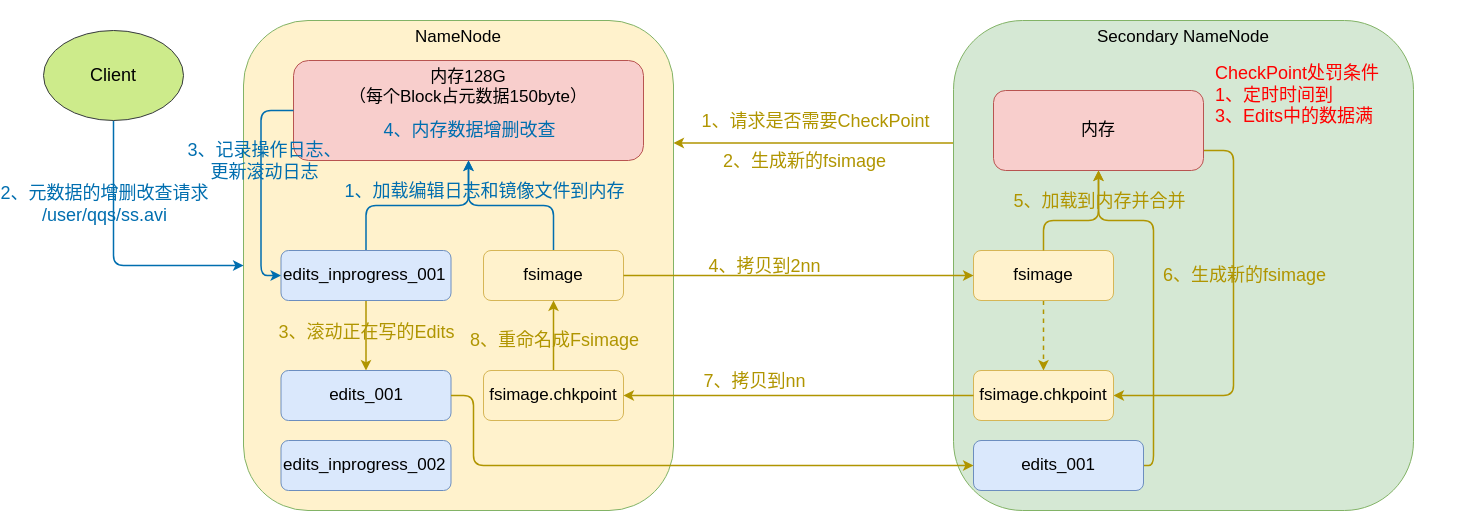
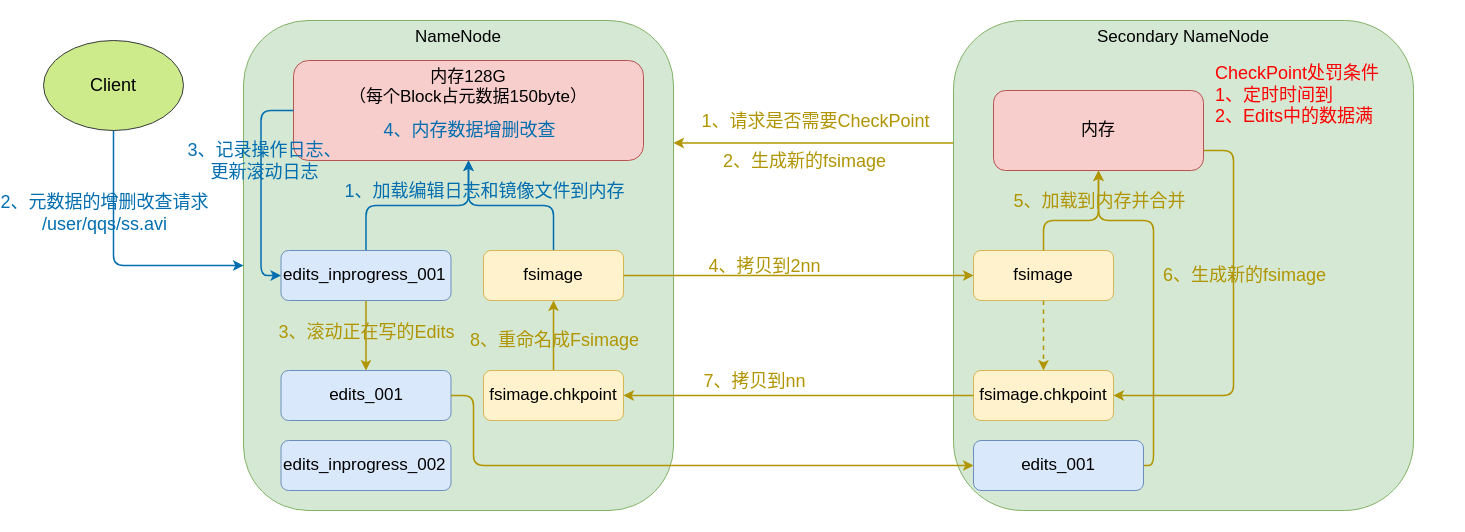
  <mxCell id="0" />
  <mxCell id="1" parent="0" />
- <mxCell id="2" value="NameNode" style="rounded=1;whiteSpace=wrap;html=1;fillColor=#fff2cc;strokeColor=#82b366;fontSize=17;align=center;verticalAlign=top;spacingLeft=0;" vertex="1" parent="1"><mxGeometry x="220" y="20" width="430" height="490" as="geometry" /></mxCell>
+ <mxCell id="2" value="NameNode" style="rounded=1;whiteSpace=wrap;html=1;fillColor=#d5e8d4;strokeColor=#82b366;fontSize=17;align=center;verticalAlign=top;spacingLeft=0;" vertex="1" parent="1"><mxGeometry x="220" y="20" width="430" height="490" as="geometry" /></mxCell>
  <mxCell id="3" value="内存128G&lt;br&gt;（每个Block占元数据150byte）" style="rounded=1;whiteSpace=wrap;html=1;fillColor=#f8cecc;strokeColor=#b85450;fontSize=17;align=center;verticalAlign=top;" vertex="1" parent="1"><mxGeometry x="270" y="60" width="350" height="100" as="geometry" /></mxCell>
  <mxCell id="4" style="edgeStyle=orthogonalEdgeStyle;rounded=1;orthogonalLoop=1;jettySize=auto;html=1;exitX=0.5;exitY=1;exitDx=0;exitDy=0;strokeWidth=1.5;fontSize=18;startArrow=none;startFill=0;endArrow=classic;endFill=1;fillColor=#e3c800;strokeColor=#B09500;" edge="1" parent="1" source="7" target="8"><mxGeometry relative="1" as="geometry" /></mxCell>
  <mxCell id="5" value="3、滚动正在写的Edits" style="edgeLabel;html=1;align=center;verticalAlign=middle;resizable=0;points=[];fontSize=18;fontColor=#B09500;labelBackgroundColor=none;" vertex="1" connectable="0" parent="4"><mxGeometry x="-0.325" y="-2" relative="1" as="geometry"><mxPoint x="2" y="7" as="offset" /></mxGeometry></mxCell>
  <mxCell id="6" style="edgeStyle=orthogonalEdgeStyle;rounded=1;orthogonalLoop=1;jettySize=auto;html=1;exitX=0.5;exitY=0;exitDx=0;exitDy=0;entryX=0.5;entryY=1;entryDx=0;entryDy=0;strokeWidth=1.5;fontSize=18;startArrow=none;startFill=0;endArrow=classic;endFill=1;fillColor=#1ba1e2;strokeColor=#006EAF;" edge="1" parent="1" source="7" target="3"><mxGeometry relative="1" as="geometry" /></mxCell>
  <mxCell id="7" value="edits_inprogress_001" style="rounded=1;whiteSpace=wrap;html=1;fillColor=#dae8fc;strokeColor=#6c8ebf;fontSize=17;align=left;verticalAlign=middle;" vertex="1" parent="1"><mxGeometry x="257.5" y="250" width="170" height="50" as="geometry" /></mxCell>
  <mxCell id="8" value="edits_001" style="rounded=1;whiteSpace=wrap;html=1;fillColor=#dae8fc;strokeColor=#6c8ebf;fontSize=17;align=center;verticalAlign=middle;" vertex="1" parent="1"><mxGeometry x="257.5" y="370" width="170" height="50" as="geometry" /></mxCell>
  <mxCell id="9" value="edits_inprogress_002" style="rounded=1;whiteSpace=wrap;html=1;fillColor=#dae8fc;strokeColor=#6c8ebf;fontSize=17;align=left;verticalAlign=middle;" vertex="1" parent="1"><mxGeometry x="257.5" y="440" width="170" height="50" as="geometry" /></mxCell>
  <mxCell id="10" style="edgeStyle=orthogonalEdgeStyle;rounded=1;orthogonalLoop=1;jettySize=auto;html=1;exitX=0.5;exitY=0;exitDx=0;exitDy=0;entryX=0.5;entryY=1;entryDx=0;entryDy=0;strokeWidth=1.5;fontSize=18;startArrow=none;startFill=0;endArrow=classic;endFill=1;fillColor=#1ba1e2;strokeColor=#006EAF;" edge="1" parent="1" source="12" target="3"><mxGeometry relative="1" as="geometry" /></mxCell>
  <mxCell id="11" value="1、加载编辑日志和镜像文件到内存" style="edgeLabel;html=1;align=center;verticalAlign=middle;resizable=0;points=[];fontSize=18;labelBackgroundColor=none;fontColor=#006EAF;" vertex="1" connectable="0" parent="10"><mxGeometry x="0.639" y="-1" relative="1" as="geometry"><mxPoint x="14" y="-2" as="offset" /></mxGeometry></mxCell>
  <mxCell id="12" value="fsimage" style="rounded=1;whiteSpace=wrap;html=1;fillColor=#fff2cc;strokeColor=#d6b656;fontSize=17;align=center;verticalAlign=middle;" vertex="1" parent="1"><mxGeometry x="460" y="250" width="140" height="50" as="geometry" /></mxCell>
  <mxCell id="13" style="edgeStyle=orthogonalEdgeStyle;rounded=1;orthogonalLoop=1;jettySize=auto;html=1;exitX=0.5;exitY=0;exitDx=0;exitDy=0;entryX=0.5;entryY=1;entryDx=0;entryDy=0;strokeWidth=1.5;fontSize=18;startArrow=none;startFill=0;endArrow=classic;endFill=1;fillColor=#e3c800;strokeColor=#B09500;" edge="1" parent="1" source="15" target="12"><mxGeometry relative="1" as="geometry" /></mxCell>
  <mxCell id="14" value="8、重命名成Fsimage" style="edgeLabel;html=1;align=center;verticalAlign=middle;resizable=0;points=[];fontSize=18;fontColor=#B09500;labelBackgroundColor=none;" vertex="1" connectable="0" parent="13"><mxGeometry x="0.246" relative="1" as="geometry"><mxPoint y="13" as="offset" /></mxGeometry></mxCell>
  <mxCell id="15" value="fsimage.chkpoint" style="rounded=1;whiteSpace=wrap;html=1;fillColor=#fff2cc;strokeColor=#d6b656;fontSize=17;align=center;verticalAlign=middle;" vertex="1" parent="1"><mxGeometry x="460" y="370" width="140" height="50" as="geometry" /></mxCell>
  <mxCell id="16" style="edgeStyle=orthogonalEdgeStyle;rounded=1;orthogonalLoop=1;jettySize=auto;html=1;exitX=0;exitY=0.25;exitDx=0;exitDy=0;entryX=1;entryY=0.25;entryDx=0;entryDy=0;strokeWidth=1.5;fontSize=18;startArrow=none;startFill=0;endArrow=classic;endFill=1;fillColor=#e3c800;strokeColor=#B09500;" edge="1" parent="1" source="18" target="2"><mxGeometry relative="1" as="geometry" /></mxCell>
  <mxCell id="17" value="1、请求是否需要CheckPoint" style="edgeLabel;html=1;align=center;verticalAlign=middle;resizable=0;points=[];fontSize=18;fontColor=#B09500;labelBackgroundColor=none;" vertex="1" connectable="0" parent="16"><mxGeometry x="-0.114" y="-3" relative="1" as="geometry"><mxPoint x="-15" y="-19" as="offset" /></mxGeometry></mxCell>
  <mxCell id="18" value="Secondary NameNode" style="rounded=1;whiteSpace=wrap;html=1;fillColor=#d5e8d4;strokeColor=#82b366;fontSize=17;align=center;verticalAlign=top;spacingLeft=0;" vertex="1" parent="1"><mxGeometry x="930" y="20" width="460" height="490" as="geometry" /></mxCell>
  <mxCell id="19" style="edgeStyle=orthogonalEdgeStyle;rounded=1;orthogonalLoop=1;jettySize=auto;html=1;exitX=1;exitY=0.75;exitDx=0;exitDy=0;entryX=1;entryY=0.5;entryDx=0;entryDy=0;strokeWidth=1.5;fontSize=18;startArrow=none;startFill=0;endArrow=classic;endFill=1;fillColor=#e3c800;strokeColor=#B09500;" edge="1" parent="1" source="21" target="28"><mxGeometry relative="1" as="geometry"><Array as="points"><mxPoint x="1210" y="150" /><mxPoint x="1210" y="395" /></Array></mxGeometry></mxCell>
  <mxCell id="20" value="6、生成新的fsimage" style="edgeLabel;html=1;align=center;verticalAlign=middle;resizable=0;points=[];fontSize=18;fontColor=#B09500;labelBackgroundColor=none;" vertex="1" connectable="0" parent="19"><mxGeometry x="-0.289" y="-3" relative="1" as="geometry"><mxPoint x="13" y="14" as="offset" /></mxGeometry></mxCell>
  <mxCell id="21" value="内存" style="rounded=1;whiteSpace=wrap;html=1;fillColor=#f8cecc;strokeColor=#b85450;fontSize=17;align=center;verticalAlign=middle;" vertex="1" parent="1"><mxGeometry x="970" y="90" width="210" height="80" as="geometry" /></mxCell>
  <mxCell id="22" style="edgeStyle=orthogonalEdgeStyle;rounded=1;orthogonalLoop=1;jettySize=auto;html=1;exitX=1;exitY=0.5;exitDx=0;exitDy=0;entryX=0.5;entryY=1;entryDx=0;entryDy=0;strokeWidth=1.5;fontSize=18;startArrow=none;startFill=0;endArrow=classic;endFill=1;fillColor=#e3c800;strokeColor=#B09500;" edge="1" parent="1" source="23" target="21"><mxGeometry relative="1" as="geometry"><Array as="points"><mxPoint x="1130" y="465" /><mxPoint x="1130" y="220" /><mxPoint x="1075" y="220" /></Array></mxGeometry></mxCell>
  <mxCell id="23" value="edits_001" style="rounded=1;whiteSpace=wrap;html=1;fillColor=#dae8fc;strokeColor=#6c8ebf;fontSize=17;align=center;verticalAlign=middle;" vertex="1" parent="1"><mxGeometry x="950" y="440" width="170" height="50" as="geometry" /></mxCell>
  <mxCell id="24" style="edgeStyle=orthogonalEdgeStyle;rounded=1;orthogonalLoop=1;jettySize=auto;html=1;exitX=0.5;exitY=1;exitDx=0;exitDy=0;entryX=0.5;entryY=0;entryDx=0;entryDy=0;strokeWidth=1.5;fontSize=18;startArrow=none;startFill=0;endArrow=classic;endFill=1;dashed=1;fillColor=#e3c800;strokeColor=#B09500;" edge="1" parent="1" source="25" target="28"><mxGeometry relative="1" as="geometry" /></mxCell>
  <mxCell id="25" value="fsimage" style="rounded=1;whiteSpace=wrap;html=1;fillColor=#fff2cc;strokeColor=#d6b656;fontSize=17;align=center;verticalAlign=middle;" vertex="1" parent="1"><mxGeometry x="950" y="250" width="140" height="50" as="geometry" /></mxCell>
  <mxCell id="26" style="edgeStyle=orthogonalEdgeStyle;rounded=1;orthogonalLoop=1;jettySize=auto;html=1;exitX=0.5;exitY=0;exitDx=0;exitDy=0;entryX=0.5;entryY=1;entryDx=0;entryDy=0;strokeWidth=1.5;fontSize=18;startArrow=none;startFill=0;endArrow=classic;endFill=1;fillColor=#e3c800;strokeColor=#B09500;" edge="1" parent="1" source="25" target="21"><mxGeometry relative="1" as="geometry"><Array as="points"><mxPoint x="1020" y="220" /><mxPoint x="1075" y="220" /></Array></mxGeometry></mxCell>
  <mxCell id="27" value="5、加载到内存并合并" style="edgeLabel;html=1;align=center;verticalAlign=middle;resizable=0;points=[];fontSize=18;fontColor=#B09500;labelBackgroundColor=none;" vertex="1" connectable="0" parent="26"><mxGeometry x="0.59" y="-1" relative="1" as="geometry"><mxPoint x="-1" y="2" as="offset" /></mxGeometry></mxCell>
  <mxCell id="28" value="fsimage.chkpoint" style="rounded=1;whiteSpace=wrap;html=1;fillColor=#fff2cc;strokeColor=#d6b656;fontSize=17;align=center;verticalAlign=middle;" vertex="1" parent="1"><mxGeometry x="950" y="370" width="140" height="50" as="geometry" /></mxCell>
  <mxCell id="29" style="edgeStyle=orthogonalEdgeStyle;rounded=1;orthogonalLoop=1;jettySize=auto;html=1;exitX=1;exitY=0.5;exitDx=0;exitDy=0;entryX=0;entryY=0.5;entryDx=0;entryDy=0;fontSize=18;strokeWidth=1.5;fillColor=#e3c800;strokeColor=#B09500;" edge="1" parent="1" source="8" target="23"><mxGeometry relative="1" as="geometry"><Array as="points"><mxPoint x="450" y="395" /><mxPoint x="450" y="465" /></Array></mxGeometry></mxCell>
  <mxCell id="30" style="edgeStyle=orthogonalEdgeStyle;rounded=1;orthogonalLoop=1;jettySize=auto;html=1;exitX=1;exitY=0.5;exitDx=0;exitDy=0;entryX=0;entryY=0.5;entryDx=0;entryDy=0;strokeWidth=1.5;fontSize=18;fillColor=#e3c800;strokeColor=#B09500;" edge="1" parent="1" source="12" target="25"><mxGeometry relative="1" as="geometry" /></mxCell>
  <mxCell id="31" value="4、拷贝到2nn" style="edgeLabel;html=1;align=center;verticalAlign=middle;resizable=0;points=[];fontSize=18;fontColor=#B09500;labelBackgroundColor=none;" vertex="1" connectable="0" parent="30"><mxGeometry x="0.15" y="4" relative="1" as="geometry"><mxPoint x="-61" y="-6" as="offset" /></mxGeometry></mxCell>
  <mxCell id="32" style="edgeStyle=orthogonalEdgeStyle;rounded=1;orthogonalLoop=1;jettySize=auto;html=1;exitX=1;exitY=0.5;exitDx=0;exitDy=0;entryX=0;entryY=0.5;entryDx=0;entryDy=0;strokeWidth=1.5;fontSize=18;fillColor=#e3c800;strokeColor=#B09500;startArrow=classic;startFill=1;endArrow=none;endFill=0;" edge="1" parent="1" source="15" target="28"><mxGeometry relative="1" as="geometry" /></mxCell>
  <mxCell id="33" value="7、拷贝到nn" style="edgeLabel;html=1;align=center;verticalAlign=middle;resizable=0;points=[];fontSize=18;fontColor=#B09500;" vertex="1" connectable="0" parent="32"><mxGeometry x="0.138" y="-1" relative="1" as="geometry"><mxPoint x="-69" y="-16" as="offset" /></mxGeometry></mxCell>
  <mxCell id="34" style="edgeStyle=none;rounded=1;orthogonalLoop=1;jettySize=auto;html=1;exitX=0.5;exitY=1;exitDx=0;exitDy=0;entryX=0;entryY=0.5;entryDx=0;entryDy=0;strokeWidth=1.5;fontSize=18;fontColor=#000000;startArrow=none;startFill=0;endArrow=classic;endFill=1;strokeColor=#006EAF;" edge="1" parent="1" source="36" target="2"><mxGeometry relative="1" as="geometry"><Array as="points"><mxPoint x="90" y="265" /></Array></mxGeometry></mxCell>
  <mxCell id="35" value="&lt;font color=&quot;#006eaf&quot;&gt;&lt;span style=&quot;&quot;&gt;2、元数据的增删改查请求&lt;br&gt;/user/qqs/ss.avi&lt;br&gt;&lt;/span&gt;&lt;/font&gt;" style="edgeLabel;html=1;align=center;verticalAlign=middle;resizable=0;points=[];fontSize=18;fontColor=#000000;labelBackgroundColor=none;" vertex="1" connectable="0" parent="34"><mxGeometry x="-0.737" y="-2" relative="1" as="geometry"><mxPoint x="-8" y="47" as="offset" /></mxGeometry></mxCell>
- <mxCell id="36" value="Client" style="ellipse;whiteSpace=wrap;html=1;fontSize=18;container=0;fillColor=#cdeb8b;strokeColor=#36393d;labelBackgroundColor=none;fontColor=#000000;" vertex="1" parent="1"><mxGeometry x="20" y="30" width="140" height="90" as="geometry" /></mxCell>
+ <mxCell id="36" value="Client" style="ellipse;whiteSpace=wrap;html=1;fontSize=18;container=0;fillColor=#cdeb8b;strokeColor=#36393d;labelBackgroundColor=none;fontColor=#000000;" vertex="1" parent="1"><mxGeometry x="20" y="40" width="140" height="90" as="geometry" /></mxCell>
  <mxCell id="37" style="edgeStyle=orthogonalEdgeStyle;rounded=1;orthogonalLoop=1;jettySize=auto;html=1;exitX=0;exitY=0.5;exitDx=0;exitDy=0;entryX=0;entryY=0.5;entryDx=0;entryDy=0;strokeWidth=1.5;fontSize=18;startArrow=none;startFill=0;endArrow=classic;endFill=1;fillColor=#1ba1e2;strokeColor=#006EAF;" edge="1" parent="1" source="3" target="7"><mxGeometry relative="1" as="geometry" /></mxCell>
  <mxCell id="38" value="3、记录操作日志、&lt;br&gt;更新滚动日志" style="edgeLabel;html=1;align=center;verticalAlign=middle;resizable=0;points=[];fontSize=18;fontColor=#006EAF;labelBackgroundColor=none;" vertex="1" connectable="0" parent="37"><mxGeometry x="-0.048" y="-3" relative="1" as="geometry"><mxPoint x="6" y="-21" as="offset" /></mxGeometry></mxCell>
  <mxCell id="39" value="4、内存数据增删改查" style="edgeLabel;html=1;align=center;verticalAlign=middle;resizable=0;points=[];fontSize=18;labelBackgroundColor=none;fontColor=#006EAF;" vertex="1" connectable="0" parent="1"><mxGeometry x="445" y="129.996" as="geometry" /></mxCell>
  <mxCell id="40" value="2、生成新的fsimage" style="edgeLabel;html=1;align=center;verticalAlign=middle;resizable=0;points=[];fontSize=18;fontColor=#B09500;labelBackgroundColor=none;" vertex="1" connectable="0" parent="1"><mxGeometry x="780.005" y="160" as="geometry" /></mxCell>
- <mxCell id="41" value="CheckPoint处罚条件&lt;br&gt;1、定时时间到&lt;br&gt;3、Edits中的数据满" style="text;html=1;strokeColor=none;fillColor=none;align=left;verticalAlign=middle;whiteSpace=wrap;rounded=0;labelBackgroundColor=none;fontSize=18;fontColor=#FF0000;" vertex="1" parent="1"><mxGeometry x="1190" y="60" width="230" height="70" as="geometry" /></mxCell>
+ <mxCell id="41" value="CheckPoint处罚条件&lt;br&gt;1、定时时间到&lt;br&gt;2、Edits中的数据满" style="text;html=1;strokeColor=none;fillColor=none;align=left;verticalAlign=middle;whiteSpace=wrap;rounded=0;labelBackgroundColor=none;fontSize=18;fontColor=#FF0000;" vertex="1" parent="1"><mxGeometry x="1190" y="60" width="230" height="70" as="geometry" /></mxCell>
